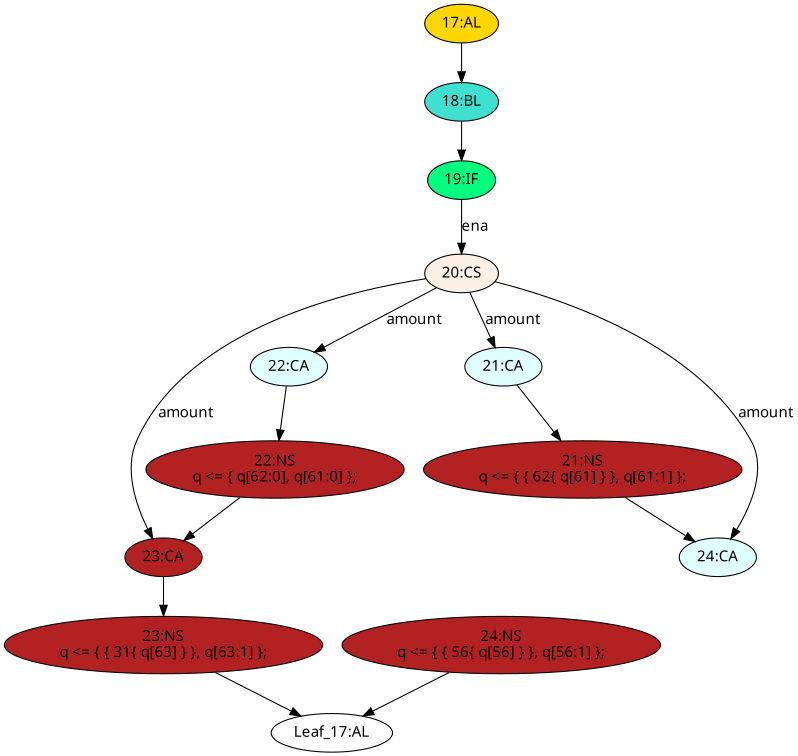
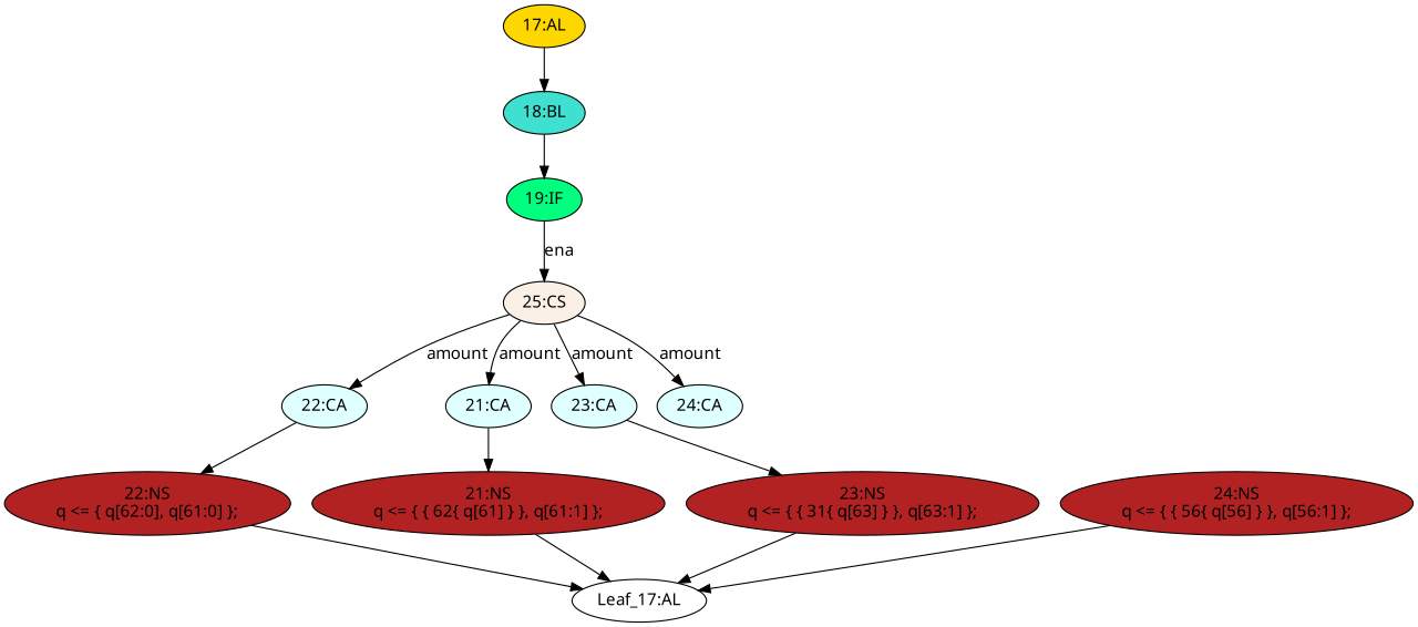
  strict digraph {
    fontname="Noto Sans"
    node [fillcolor=lightcyan fontname="Noto Sans" statements="[]" style=filled typ=Case]
    edge [cond="[]" fontname="Noto Sans" lineno=None]
    n1 [ast="<pyverilog.vparser.ast.Always object at 0x7efd0779fbd0>" clk_sens=True fillcolor=gold label="17:AL" sens="['clk']" typ=Always use_var="['q', 'ena', 'amount']"]
    n2 [ast="<pyverilog.vparser.ast.Block object at 0x7efd0779fd90>" fillcolor=turquoise label="18:BL" typ=Block]
    n3 [ast="<pyverilog.vparser.ast.IfStatement object at 0x7efd0779fdd0>" fillcolor=springgreen label="19:IF" typ=IfStatement]
-   n4 [ast="<pyverilog.vparser.ast.CaseStatement object at 0x7efd0779fe90>" fillcolor=linen label="20:CS" typ=CaseStatement]
+   n4 [ast="<pyverilog.vparser.ast.CaseStatement object at 0x7efd0779fe90>" fillcolor=linen label="25:CS" typ=CaseStatement]
    n5 [ast="<pyverilog.vparser.ast.Case object at 0x7efd07286410>" label="22:CA"]
    n6 [ast="<pyverilog.vparser.ast.Case object at 0x7efd0779ff50>" label="21:CA"]
-   n7 [ast="<pyverilog.vparser.ast.Case object at 0x7efd07286810>" fillcolor=firebrick label="23:CA"]
+   n7 [ast="<pyverilog.vparser.ast.Case object at 0x7efd07286810>" label="23:CA"]
    n8 [ast="<pyverilog.vparser.ast.Case object at 0x7efd07286cd0>" label="24:CA"]
    n9 [ast="<pyverilog.vparser.ast.NonblockingSubstitution object at 0x7efd07286890>" fillcolor=firebrick label="23:NS\nq <= { { 31{ q[63] } }, q[63:1] };" statements="[<pyverilog.vparser.ast.NonblockingSubstitution object at 0x7efd07286890>]" typ=NonblockingSubstitution]
    n10 [def_var="['q']" label="Leaf_17:AL" fillcolor="" statements="" style="" typ=""]
    n11 [ast="<pyverilog.vparser.ast.NonblockingSubstitution object at 0x7efd07286490>" fillcolor=firebrick label="22:NS\nq <= { q[62:0], q[61:0] };" statements="[<pyverilog.vparser.ast.NonblockingSubstitution object at 0x7efd07286490>]" typ=NonblockingSubstitution]
    n12 [ast="<pyverilog.vparser.ast.NonblockingSubstitution object at 0x7efd0779ffd0>" fillcolor=firebrick label="21:NS\nq <= { { 62{ q[61] } }, q[61:1] };" statements="[<pyverilog.vparser.ast.NonblockingSubstitution object at 0x7efd0779ffd0>]" typ=NonblockingSubstitution]
    n13 [ast="<pyverilog.vparser.ast.NonblockingSubstitution object at 0x7efd07286d50>" fillcolor=firebrick label="24:NS\nq <= { { 56{ q[56] } }, q[56:1] };" statements="[<pyverilog.vparser.ast.NonblockingSubstitution object at 0x7efd07286d50>]" typ=NonblockingSubstitution]
    n1 -> n2
    n2 -> n3
    n3 -> n4 [cond="['ena']" label=ena lineno=19]
    n4 -> n5 [cond="['amount']" label=amount lineno=20]
    n4 -> n6 [cond="['amount']" label=amount lineno=20]
    n4 -> n7 [cond="['amount']" label=amount lineno=20]
    n4 -> n8 [cond="['amount']" label=amount lineno=20]
    n5 -> n11
    n6 -> n12
    n7 -> n9
    n9 -> n10
-   n11 -> n7
-   n12 -> n8
+   n11 -> n10
+   n12 -> n10
    n13 -> n10
  }
